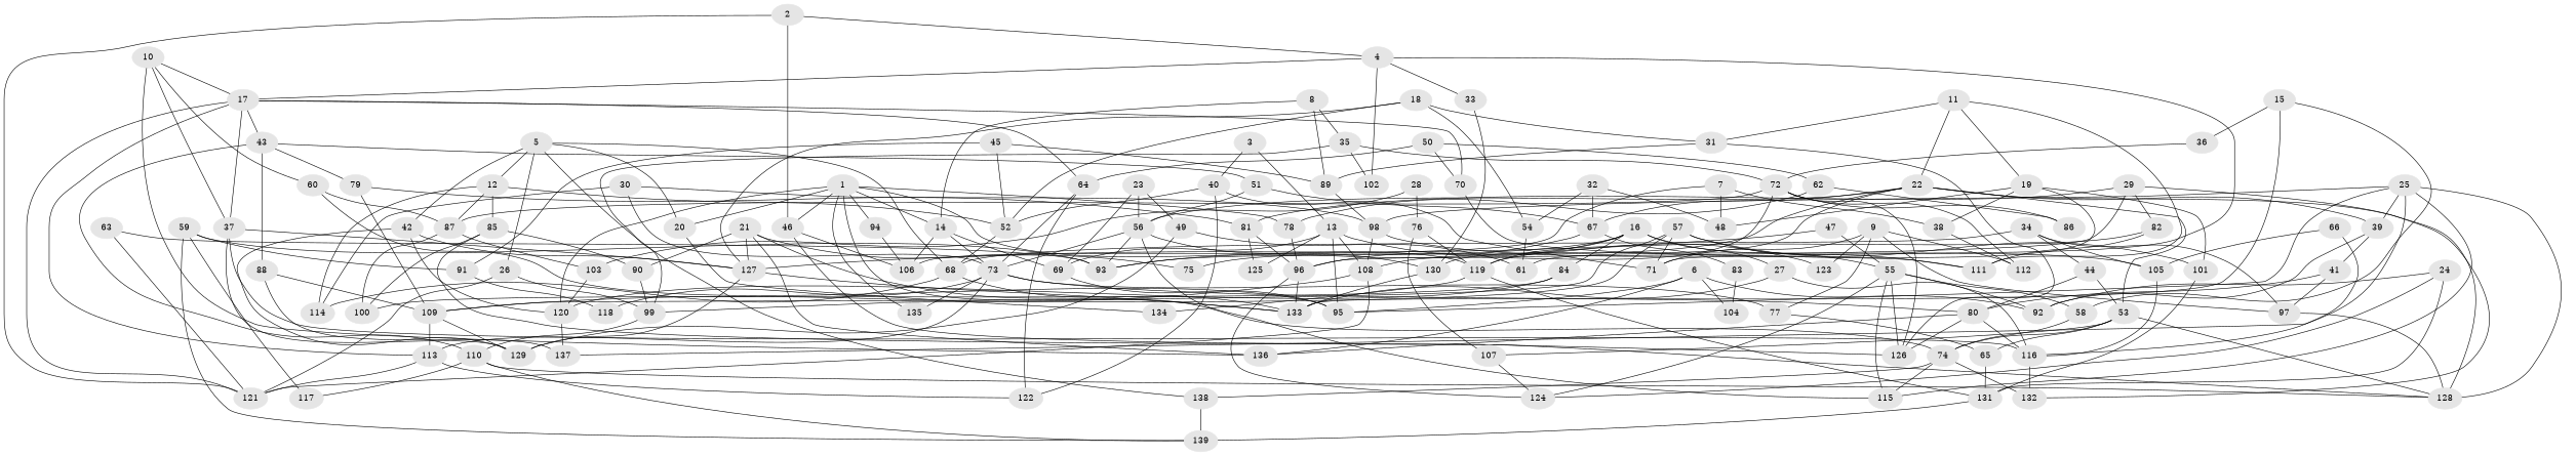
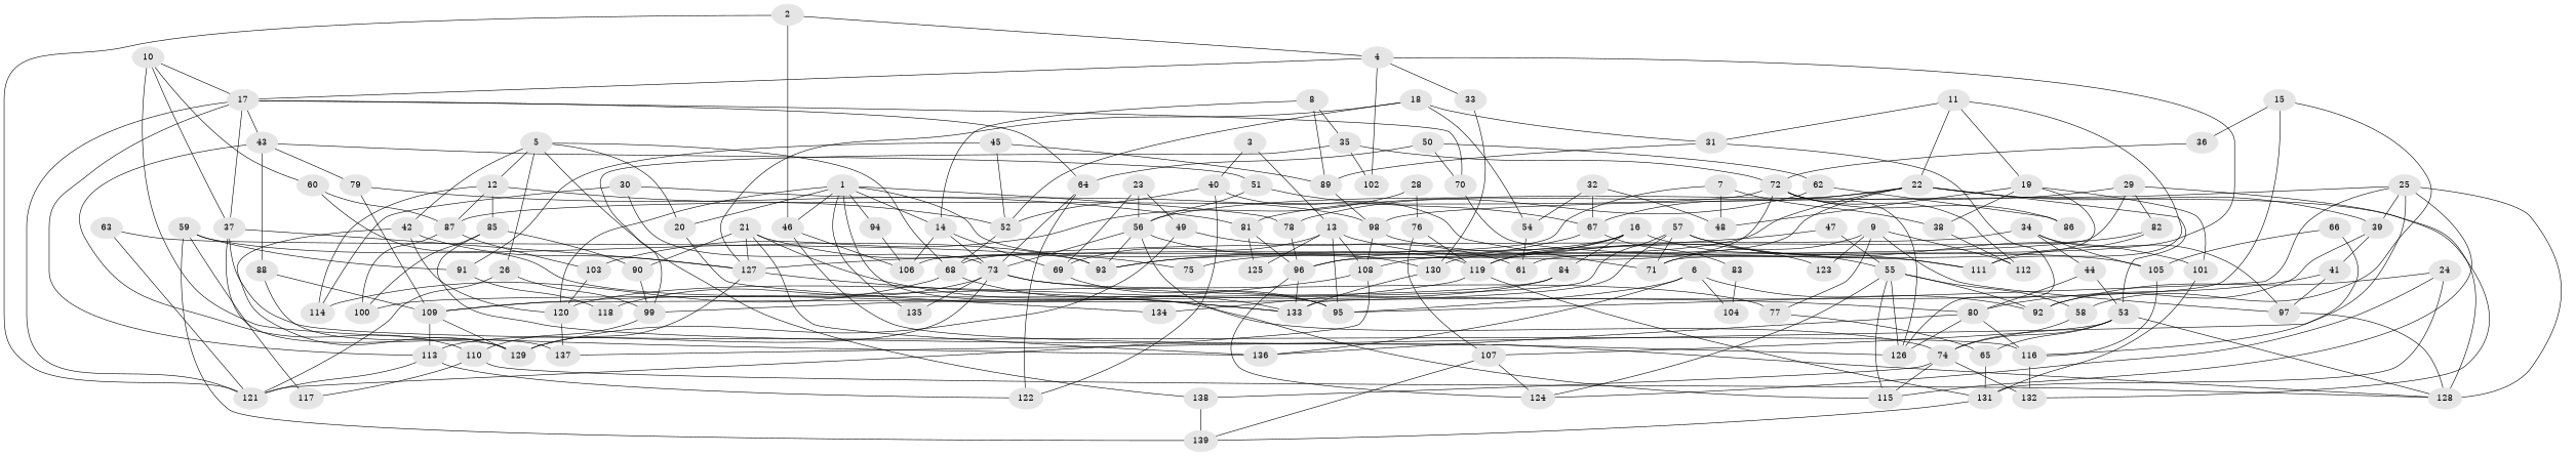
  graph {
    node [color=gray90 style=filled]
    1
    14
    20
    46
    74
    78
    94
    119
    120
    135
    106
    69
    73
    134
    128
    138
    115
    132
    96
    131
    137
    2
    4
    121
    17
    33
    61
    102
    3
    13
    40
    95
    123
    108
    125
    52
    71
    122
    37
    43
    64
    70
    113
    130
    5
    12
    26
    42
    68
    85
    87
    114
    99
    127
    129
    133
    139
    6
    92
    104
    136
    7
    38
    48
    112
    8
    35
    89
    72
    98
    9
    77
    97
    65
    10
    60
    116
    11
    19
    22
    31
    111
    101
    75
    39
    53
    56
    67
    126
    90
    100
    103
    109
    80
    118
    15
    36
    58
    16
-   27
    55
    84
    93
    124
    51
    79
    88
    110
    18
    54
    21
    41
    107
    83
    23
    49
    24
    25
    105
    28
    76
    29
    81
    82
    30
    32
    34
    44
    86
    117
    45
    91
    47
    50
    62
    57
    59
    63
    66
    1 -- 14
    1 -- 20
    1 -- 46
    1 -- 74
    1 -- 78
    1 -- 94
    1 -- 119
    1 -- 120
    1 -- 135
    14 -- 106
    14 -- 69
    14 -- 73
    20 -- 134
    46 -- 106
    46 -- 128
    74 -- 138
    74 -- 115
    74 -- 132
    78 -- 96
    94 -- 106
    119 -- 134
    119 -- 131
    120 -- 137
    69 -- 95
    73 -- 135
    73 -- 113
    73 -- 77
    73 -- 80
    73 -- 118
    138 -- 139
    96 -- 133
    96 -- 124
    131 -- 139
    2 -- 46
    2 -- 4
    2 -- 121
    4 -- 17
    4 -- 33
    4 -- 61
    4 -- 102
    17 -- 121
    17 -- 37
    17 -- 43
    17 -- 64
    17 -- 70
    17 -- 113
    33 -- 130
    3 -- 13
    3 -- 40
    13 -- 69
    13 -- 95
    13 -- 123
    13 -- 108
    13 -- 125
    40 -- 52
    40 -- 71
    40 -- 122
    108 -- 121
    108 -- 109
    52 -- 68
    37 -- 127
    37 -- 129
    37 -- 116
    43 -- 51
    43 -- 79
    43 -- 88
    43 -- 110
    64 -- 73
    64 -- 122
    70 -- 111
    113 -- 121
    113 -- 122
    130 -- 133
    5 -- 20
    5 -- 138
    5 -- 12
    5 -- 26
    5 -- 42
    5 -- 68
    12 -- 52
    12 -- 85
    12 -- 87
    12 -- 114
    26 -- 121
    26 -- 99
    42 -- 120
    42 -- 127
    42 -- 129
    68 -- 114
    68 -- 133
    85 -- 126
    85 -- 90
    85 -- 100
    87 -- 100
    87 -- 103
    99 -- 110
    127 -- 129
    127 -- 133
    6 -- 95
    6 -- 92
    6 -- 104
    6 -- 136
    7 -- 106
    7 -- 38
    7 -- 48
    38 -- 112
    8 -- 14
    8 -- 35
    8 -- 89
    35 -- 102
    35 -- 99
    35 -- 72
    89 -- 98
    72 -- 108
    72 -- 87
    72 -- 112
    72 -- 126
    72 -- 86
    98 -- 108
    98 -- 105
    9 -- 123
    9 -- 71
    9 -- 112
    9 -- 77
    9 -- 97
    77 -- 65
    97 -- 128
    65 -- 131
    10 -- 17
    10 -- 37
    10 -- 136
    10 -- 60
    60 -- 95
    60 -- 87
    116 -- 132
    11 -- 19
    11 -- 22
    11 -- 31
    11 -- 111
    19 -- 71
    19 -- 38
    19 -- 48
    19 -- 101
    22 -- 128
    22 -- 130
    22 -- 75
    22 -- 39
    22 -- 53
    22 -- 56
    22 -- 67
    31 -- 89
    31 -- 126
    101 -- 131
    39 -- 92
    39 -- 41
    53 -- 74
    53 -- 128
    53 -- 65
    53 -- 107
    56 -- 73
    56 -- 115
    56 -- 130
    56 -- 93
    67 -- 93
    67 -- 83
    90 -- 99
    103 -- 120
    109 -- 113
    109 -- 129
    80 -- 136
    80 -- 116
    80 -- 126
    15 -- 133
    15 -- 36
    15 -- 58
    36 -- 72
    58 -- 74
    16 -- 119
    16 -- 96
-   16 -- 27
    16 -- 55
    16 -- 84
    16 -- 93
-   27 -- 133
-   27 -- 116
    55 -- 115
    55 -- 92
    55 -- 126
    55 -- 58
    55 -- 124
    84 -- 120
    84 -- 100
    51 -- 56
    51 -- 67
    79 -- 109
    79 -- 81
    88 -- 137
    88 -- 109
    110 -- 128
    110 -- 117
    18 -- 52
    18 -- 127
    18 -- 31
    18 -- 54
    54 -- 61
    21 -- 127
    21 -- 133
    21 -- 136
    21 -- 75
    21 -- 90
    41 -- 97
    41 -- 80
-   110 -- 139
+   107 -- 139
    107 -- 124
    83 -- 104
    23 -- 69
    23 -- 56
    23 -- 49
    49 -- 61
    49 -- 129
    24 -- 131
    24 -- 92
    24 -- 124
    25 -- 128
    25 -- 115
    25 -- 137
    25 -- 95
    25 -- 98
    25 -- 39
    105 -- 116
    28 -- 103
    28 -- 76
    76 -- 119
    76 -- 107
    29 -- 132
    29 -- 96
    29 -- 81
    29 -- 82
    81 -- 96
    81 -- 125
    82 -- 119
    82 -- 111
    30 -- 73
    30 -- 114
    30 -- 98
    32 -- 48
    32 -- 67
    32 -- 54
    34 -- 68
    34 -- 97
    34 -- 105
    34 -- 44
    44 -- 53
    44 -- 80
    45 -- 52
    45 -- 89
    45 -- 91
    91 -- 118
    47 -- 127
    47 -- 55
    50 -- 64
    50 -- 70
    50 -- 62
    62 -- 78
    62 -- 86
    57 -- 71
    57 -- 99
    57 -- 111
    57 -- 101
    57 -- 109
    59 -- 139
    59 -- 93
    59 -- 117
    59 -- 91
    63 -- 121
    63 -- 93
    66 -- 116
    66 -- 105
  }
